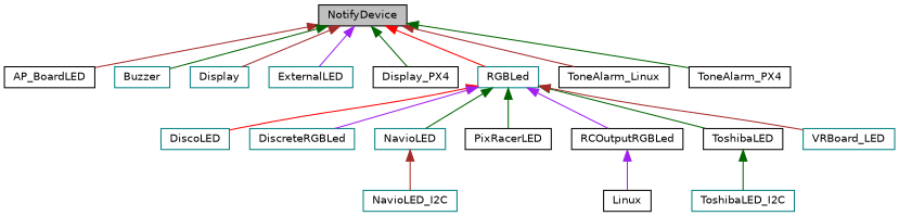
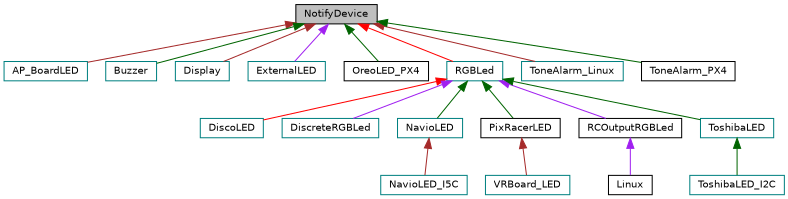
  digraph {
    node [color=teal fillcolor=white fontname=Helvetica fontsize=10 shape=record style=filled]
    edge [color=darkgreen dir=back fontname=Helvetica fontsize=10 labelfontname=Helvetica labelfontsize=10 style=solid]
    n1 [color=black fillcolor=grey75 fontcolor=black height=0.2 label=NotifyDevice width=0.4]
-   n2 [color=black height=0.2 label=AP_BoardLED width=0.4]
+   n2 [height=0.2 label=AP_BoardLED width=0.4]
    n3 [height=0.2 label=Buzzer width=0.4]
    n4 [height=0.2 label=Display width=0.4]
    n5 [height=0.2 label=ExternalLED width=0.4]
-   n6 [color=black height=0.2 label=Display_PX4 width=0.4]
+   n6 [color=black height=0.2 label=OreoLED_PX4 width=0.4]
    n7 [height=0.2 label=RGBLed width=0.4]
-   n8 [color=black height=0.2 label=ToneAlarm_Linux width=0.4]
+   n8 [height=0.2 label=ToneAlarm_Linux width=0.4]
    n9 [color=black height=0.2 label=ToneAlarm_PX4 width=0.4]
    n10 [height=0.2 label=DiscoLED width=0.4]
    n11 [height=0.2 label=DiscreteRGBLed width=0.4]
    n12 [height=0.2 label=NavioLED width=0.4]
    n13 [color=black height=0.2 label=PixRacerLED width=0.4]
    n14 [color=black height=0.2 label=RCOutputRGBLed width=0.4]
-   n15 [color=black height=0.2 label=ToshibaLED width=0.4]
+   n15 [height=0.2 label=ToshibaLED width=0.4]
    n16 [height=0.2 label=VRBoard_LED width=0.4]
-   n17 [height=0.2 label=NavioLED_I2C width=0.4]
+   n17 [height=0.2 label=NavioLED_I5C width=0.4]
    n18 [color=black height=0.2 label=Linux width=0.4]
    n19 [height=0.2 label=ToshibaLED_I2C width=0.4]
    n1 -> n2 [color=brown]
    n1 -> n3
    n1 -> n4 [color=brown]
    n1 -> n5 [color=purple]
    n1 -> n6
    n1 -> n7 [color=red]
    n1 -> n8 [color=brown]
    n1 -> n9
    n7 -> n10 [color=red]
    n7 -> n11 [color=purple]
    n7 -> n12
    n7 -> n13
    n7 -> n14 [color=purple]
    n7 -> n15
-   n7 -> n16 [color=brown]
+   n13 -> n16 [color=brown]
    n12 -> n17 [color=brown]
    n14 -> n18 [color=purple]
    n15 -> n19
  }
